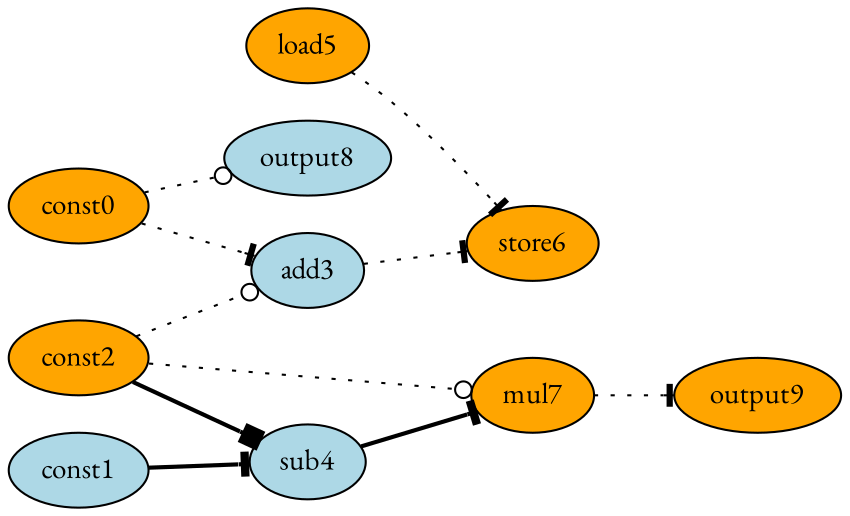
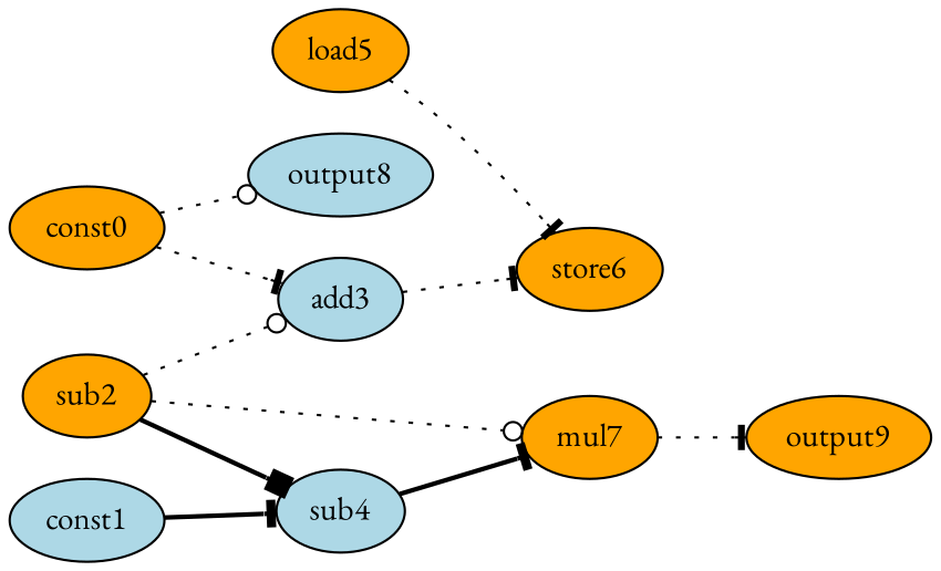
  digraph {
    fontname="EB Garamond"
    rankdir=LR
    node [fillcolor=orange fontname="EB Garamond" opcode=const style=filled]
    edge [arrowhead=tee fontname="EB Garamond" operand=0 style=dotted]
    add3 [fillcolor=lightblue opcode=add]
    const0
    output8 [fillcolor=lightblue opcode=output]
    store6 [opcode=store]
    mul7 [opcode=mul]
    output9 [opcode=output]
    const1 [fillcolor=lightblue]
    sub4 [fillcolor=lightblue opcode=sub]
    load5 [opcode=load]
-   const2
+   const2 [label=sub2]
    add3 -> store6
    const0 -> add3
    const0 -> output8 [arrowhead=odot]
    mul7 -> output9
    const1 -> sub4 [style=bold]
    sub4 -> mul7 [operand=1 style=bold]
    load5 -> store6 [operand=1]
    const2 -> add3 [arrowhead=odot operand=1]
    const2 -> mul7 [arrowhead=odot]
    const2 -> sub4 [arrowhead=box operand=1 style=bold]
  }
